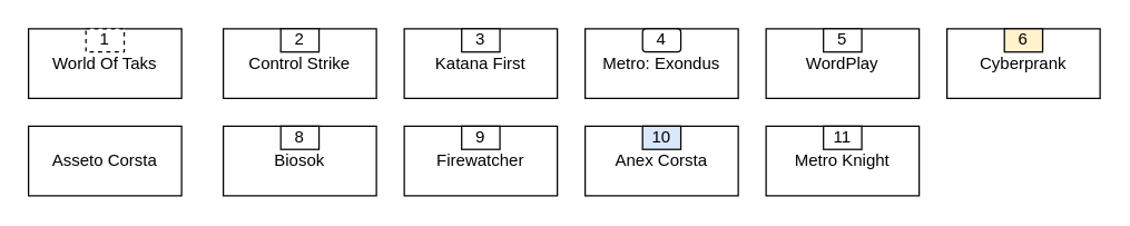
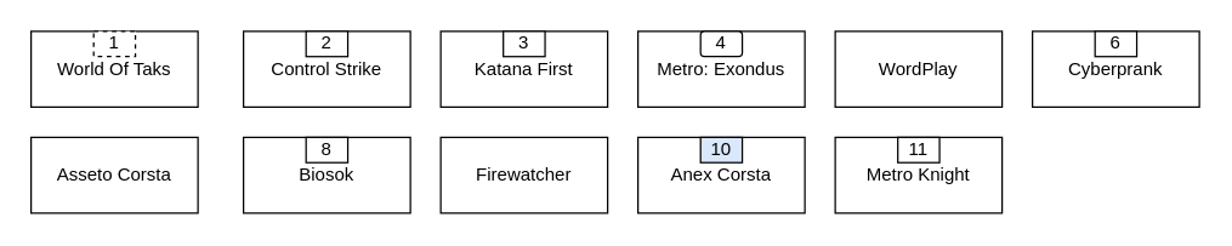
  <mxCell id="0" />
  <mxCell id="1" parent="0" />
  <mxCell id="2" value="" style="group" parent="1" vertex="1" connectable="0"><mxGeometry x="20" y="20" width="110" height="50" as="geometry" /></mxCell>
  <mxCell id="3" value="World Of Taks" style="whiteSpace=wrap;html=1;align=center;" parent="2" vertex="1"><mxGeometry width="110" height="50" as="geometry" /></mxCell>
  <mxCell id="4" value="&lt;div&gt;1&lt;/div&gt;" style="rounded=0;whiteSpace=wrap;html=1;dashed=1;" parent="2" vertex="1"><mxGeometry x="41.25" width="27.5" height="16.667" as="geometry" /></mxCell>
  <mxCell id="5" style="edgeStyle=none;curved=1;rounded=0;orthogonalLoop=1;jettySize=auto;html=1;exitX=0.5;exitY=1;exitDx=0;exitDy=0;fontSize=12;startSize=8;endSize=8;" parent="2" source="3" target="3" edge="1"><mxGeometry relative="1" as="geometry" /></mxCell>
  <mxCell id="6" value="" style="group" parent="1" vertex="1" connectable="0"><mxGeometry x="160" y="20" width="110" height="50" as="geometry" /></mxCell>
  <mxCell id="7" value="Control Strike" style="whiteSpace=wrap;html=1;align=center;" parent="6" vertex="1"><mxGeometry width="110" height="50" as="geometry" /></mxCell>
  <mxCell id="8" value="2" style="rounded=0;whiteSpace=wrap;html=1;" parent="6" vertex="1"><mxGeometry x="41.25" width="27.5" height="16.667" as="geometry" /></mxCell>
  <mxCell id="9" style="edgeStyle=none;curved=1;rounded=0;orthogonalLoop=1;jettySize=auto;html=1;exitX=0.5;exitY=1;exitDx=0;exitDy=0;fontSize=12;startSize=8;endSize=8;" parent="6" source="7" target="7" edge="1"><mxGeometry relative="1" as="geometry" /></mxCell>
  <mxCell id="10" value="" style="group" parent="1" vertex="1" connectable="0"><mxGeometry x="290" y="20" width="110" height="50" as="geometry" /></mxCell>
  <mxCell id="11" value="Katana First" style="whiteSpace=wrap;html=1;align=center;" parent="10" vertex="1"><mxGeometry width="110" height="50" as="geometry" /></mxCell>
  <mxCell id="12" value="&lt;div&gt;3&lt;/div&gt;" style="rounded=0;whiteSpace=wrap;html=1;" parent="10" vertex="1"><mxGeometry x="41.25" width="27.5" height="16.667" as="geometry" /></mxCell>
  <mxCell id="13" style="edgeStyle=none;curved=1;rounded=0;orthogonalLoop=1;jettySize=auto;html=1;exitX=0.5;exitY=1;exitDx=0;exitDy=0;fontSize=12;startSize=8;endSize=8;" parent="10" source="11" target="11" edge="1"><mxGeometry relative="1" as="geometry" /></mxCell>
  <mxCell id="14" value="" style="group" parent="1" vertex="1" connectable="0"><mxGeometry x="420" y="20" width="110" height="50" as="geometry" /></mxCell>
  <mxCell id="15" value="Metro: Exondus" style="whiteSpace=wrap;html=1;align=center;" parent="14" vertex="1"><mxGeometry width="110" height="50" as="geometry" /></mxCell>
  <mxCell id="16" value="4" style="whiteSpace=wrap;html=1;rounded=1;" parent="14" vertex="1"><mxGeometry x="41.25" width="27.5" height="16.667" as="geometry" /></mxCell>
  <mxCell id="17" style="edgeStyle=none;curved=1;rounded=0;orthogonalLoop=1;jettySize=auto;html=1;exitX=0.5;exitY=1;exitDx=0;exitDy=0;fontSize=12;startSize=8;endSize=8;" parent="14" source="15" target="15" edge="1"><mxGeometry relative="1" as="geometry" /></mxCell>
  <mxCell id="18" value="" style="group" parent="1" vertex="1" connectable="0"><mxGeometry x="550" y="20" width="110" height="50" as="geometry" /></mxCell>
  <mxCell id="19" value="WordPlay" style="whiteSpace=wrap;html=1;align=center;" parent="18" vertex="1"><mxGeometry width="110" height="50" as="geometry" /></mxCell>
- <mxCell id="20" value="&lt;div&gt;5&lt;/div&gt;" style="rounded=0;whiteSpace=wrap;html=1;" parent="18" vertex="1"><mxGeometry x="41.25" width="27.5" height="16.667" as="geometry" /></mxCell>
  <mxCell id="21" style="edgeStyle=none;curved=1;rounded=0;orthogonalLoop=1;jettySize=auto;html=1;exitX=0.5;exitY=1;exitDx=0;exitDy=0;fontSize=12;startSize=8;endSize=8;" parent="18" source="19" target="19" edge="1"><mxGeometry relative="1" as="geometry" /></mxCell>
  <mxCell id="22" value="" style="group" parent="1" vertex="1" connectable="0"><mxGeometry x="680" y="20" width="110" height="50" as="geometry" /></mxCell>
  <mxCell id="23" value="Cyberprank" style="whiteSpace=wrap;html=1;align=center;" parent="22" vertex="1"><mxGeometry width="110" height="50" as="geometry" /></mxCell>
- <mxCell id="24" value="&lt;div&gt;6&lt;/div&gt;" style="rounded=0;whiteSpace=wrap;html=1;fillColor=#fff2cc;" parent="22" vertex="1"><mxGeometry x="41.25" width="27.5" height="16.667" as="geometry" /></mxCell>
+ <mxCell id="24" value="&lt;div&gt;6&lt;/div&gt;" style="rounded=0;whiteSpace=wrap;html=1;" parent="22" vertex="1"><mxGeometry x="41.25" width="27.5" height="16.667" as="geometry" /></mxCell>
  <mxCell id="25" style="edgeStyle=none;curved=1;rounded=0;orthogonalLoop=1;jettySize=auto;html=1;exitX=0.5;exitY=1;exitDx=0;exitDy=0;fontSize=12;startSize=8;endSize=8;" parent="22" source="23" target="23" edge="1"><mxGeometry relative="1" as="geometry" /></mxCell>
  <mxCell id="26" value="" style="group" parent="1" vertex="1" connectable="0"><mxGeometry x="20" y="90" width="110" height="50" as="geometry" /></mxCell>
  <mxCell id="27" value="Asseto Corsta" style="whiteSpace=wrap;html=1;align=center;" parent="26" vertex="1"><mxGeometry width="110" height="50" as="geometry" /></mxCell>
  <mxCell id="28" style="edgeStyle=none;curved=1;rounded=0;orthogonalLoop=1;jettySize=auto;html=1;exitX=0.5;exitY=1;exitDx=0;exitDy=0;fontSize=12;startSize=8;endSize=8;" parent="26" source="27" target="27" edge="1"><mxGeometry relative="1" as="geometry" /></mxCell>
  <mxCell id="29" value="" style="group" parent="1" vertex="1" connectable="0"><mxGeometry x="160" y="90" width="110" height="50" as="geometry" /></mxCell>
  <mxCell id="30" value="Biosok" style="whiteSpace=wrap;html=1;align=center;" parent="29" vertex="1"><mxGeometry width="110" height="50" as="geometry" /></mxCell>
  <mxCell id="31" value="8" style="rounded=0;whiteSpace=wrap;html=1;" parent="29" vertex="1"><mxGeometry x="41.25" width="27.5" height="16.667" as="geometry" /></mxCell>
  <mxCell id="32" style="edgeStyle=none;curved=1;rounded=0;orthogonalLoop=1;jettySize=auto;html=1;exitX=0.5;exitY=1;exitDx=0;exitDy=0;fontSize=12;startSize=8;endSize=8;" parent="29" source="30" target="30" edge="1"><mxGeometry relative="1" as="geometry" /></mxCell>
  <mxCell id="33" value="" style="group" parent="1" vertex="1" connectable="0"><mxGeometry x="290" y="90" width="110" height="50" as="geometry" /></mxCell>
  <mxCell id="34" value="Firewatcher" style="whiteSpace=wrap;html=1;align=center;" parent="33" vertex="1"><mxGeometry width="110" height="50" as="geometry" /></mxCell>
- <mxCell id="35" value="9" style="rounded=0;whiteSpace=wrap;html=1;" parent="33" vertex="1"><mxGeometry x="41.25" width="27.5" height="16.667" as="geometry" /></mxCell>
  <mxCell id="36" style="edgeStyle=none;curved=1;rounded=0;orthogonalLoop=1;jettySize=auto;html=1;exitX=0.5;exitY=1;exitDx=0;exitDy=0;fontSize=12;startSize=8;endSize=8;" parent="33" source="34" target="34" edge="1"><mxGeometry relative="1" as="geometry" /></mxCell>
  <mxCell id="37" value="" style="group" parent="1" vertex="1" connectable="0"><mxGeometry x="420" y="90" width="110" height="50" as="geometry" /></mxCell>
  <mxCell id="38" value="&lt;div&gt;Anex Corsta&lt;/div&gt;" style="whiteSpace=wrap;html=1;align=center;" parent="37" vertex="1"><mxGeometry width="110" height="50" as="geometry" /></mxCell>
  <mxCell id="39" value="&lt;div&gt;10&lt;/div&gt;" style="rounded=0;whiteSpace=wrap;html=1;fillColor=#dae8fc;" parent="37" vertex="1"><mxGeometry x="41.25" width="27.5" height="16.667" as="geometry" /></mxCell>
  <mxCell id="40" style="edgeStyle=none;curved=1;rounded=0;orthogonalLoop=1;jettySize=auto;html=1;exitX=0.5;exitY=1;exitDx=0;exitDy=0;fontSize=12;startSize=8;endSize=8;" parent="37" source="38" target="38" edge="1"><mxGeometry relative="1" as="geometry" /></mxCell>
  <mxCell id="41" value="" style="group" vertex="1" connectable="0" parent="1"><mxGeometry x="550" y="90" width="110" height="50" as="geometry" /></mxCell>
  <mxCell id="42" value="Metro Knight" style="whiteSpace=wrap;html=1;align=center;" vertex="1" parent="41"><mxGeometry width="110" height="50" as="geometry" /></mxCell>
  <mxCell id="43" value="&lt;div&gt;11&lt;/div&gt;" style="rounded=0;whiteSpace=wrap;html=1;" vertex="1" parent="41"><mxGeometry x="41.25" width="27.5" height="16.667" as="geometry" /></mxCell>
  <mxCell id="44" style="edgeStyle=none;curved=1;rounded=0;orthogonalLoop=1;jettySize=auto;html=1;exitX=0.5;exitY=1;exitDx=0;exitDy=0;fontSize=12;startSize=8;endSize=8;" edge="1" parent="41" source="42" target="42"><mxGeometry relative="1" as="geometry" /></mxCell>
